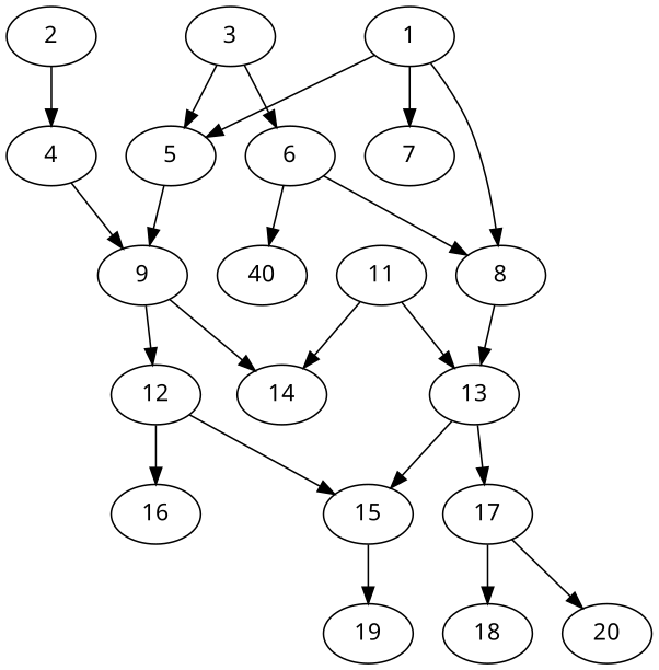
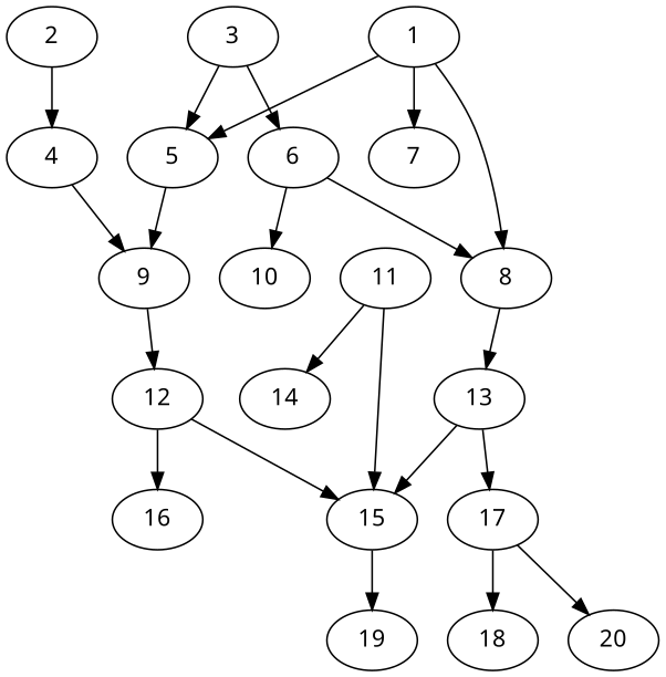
  digraph {
    fontname="Noto Sans"
    node [alpha=0.18 fontname="Noto Sans"]
    edge [fontname="Noto Sans"]
    1 [alpha=0.10 expect_size=10461184]
    5 [expect_size=14858240]
    7 [alpha=0.19 expect_size=11201536]
    8 [alpha=0.20 expect_size=42512384]
    9 [alpha=0.13 expect_size=10537984]
    6 [alpha=0.04 expect_size=31729664]
-   10 [expect_size=38626304 label=40]
+   10 [expect_size=38626304]
    12 [alpha=0.15 expect_size=6163456]
    14 [alpha=0.14 expect_size=42838016]
    13 [alpha=0.13 expect_size=25161728]
    11 [alpha=0.16 expect_size=29164544]
    2 [alpha=0.08 expect_size=19765248]
    4 [alpha=0.08 expect_size=27370496]
    3 [alpha=0.07 expect_size=27437056]
    15 [alpha=0.02 expect_size=15298560]
    16 [alpha=0.16 expect_size=9409536]
    17 [alpha=0.11 expect_size=17774592]
    19 [alpha=0.05 expect_size=14996480]
    20 [alpha=0.04 expect_size=45047808]
    18 [alpha=0.15 expect_size=15027200]
    1 -> 5
    1 -> 7
    1 -> 8
    5 -> 9
    8 -> 13
    9 -> 12
-   9 -> 14
    6 -> 8
    6 -> 10
    12 -> 15
    12 -> 16
    13 -> 15
    13 -> 17
    11 -> 14
-   11 -> 13
+   11 -> 15
    2 -> 4
    4 -> 9
    3 -> 5
    3 -> 6
    15 -> 19
    17 -> 20
    17 -> 18
  }
